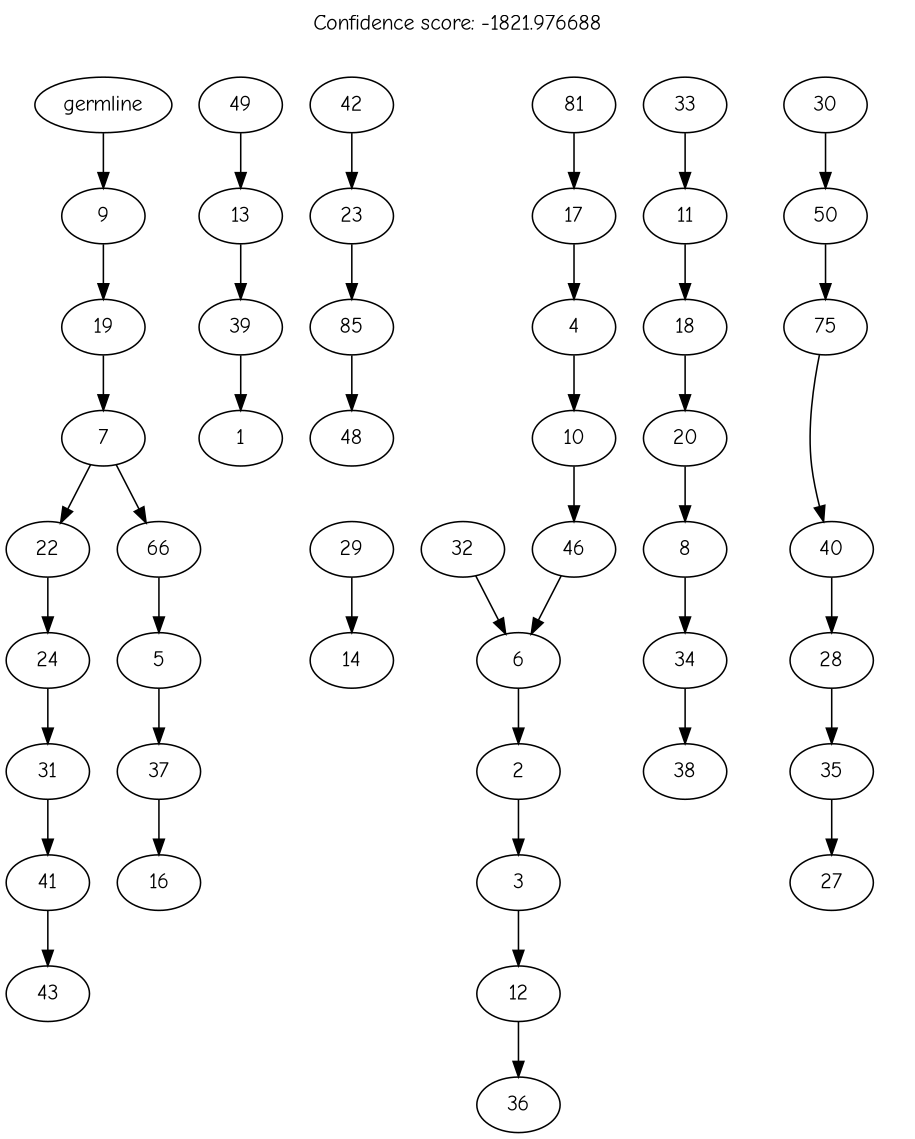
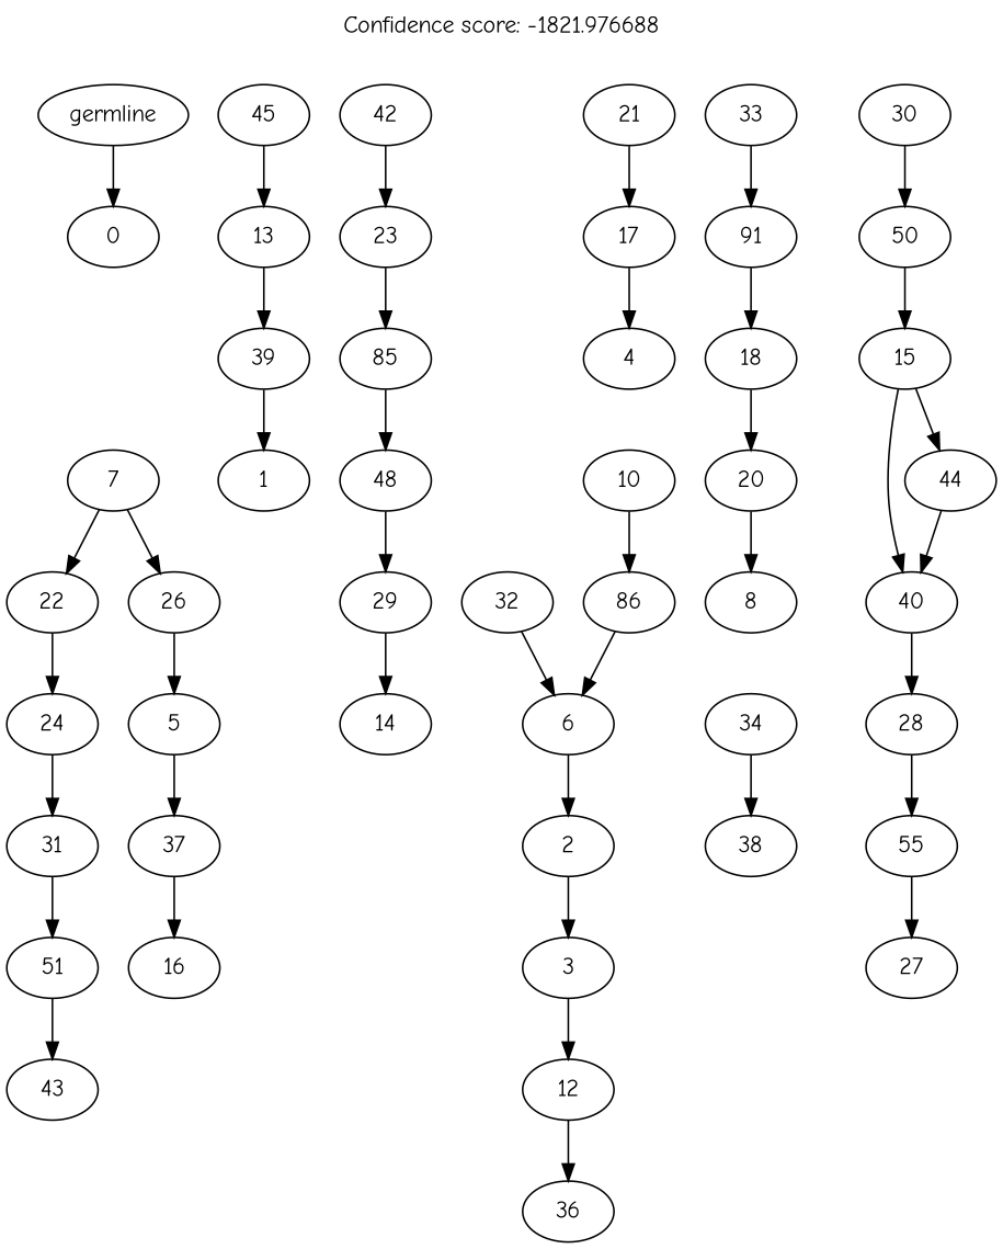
  digraph {
    fontname="Comic Neue"
    label="Confidence score: -1821.976688"
    labelloc=t
    node [fontname="Comic Neue"]
    edge [fontname="Comic Neue"]
-   n1 [label=41]
+   n1 [label=51]
    n2 [label=43]
    n3 [label=31]
    n4 [label=24]
    n5 [label=22]
    n6 [label=39]
    n7 [label=1]
    n8 [label=13]
-   n9 [label=49]
+   n9 [label=45]
    n10 [label=14]
    n11 [label=29]
    n12 [label=48]
    n13 [label=85]
    n14 [label=23]
    n15 [label=42]
    n16 [label=12]
    n17 [label=36]
    n18 [label=3]
    n19 [label=2]
    n20 [label=6]
    n21 [label=32]
-   n22 [label=46]
+   n22 [label=86]
    n23 [label=10]
    n24 [label=4]
    n25 [label=17]
-   n26 [label=81]
+   n26 [label=21]
    n27 [label=38]
    n28 [label=34]
    n29 [label=8]
    n30 [label=20]
    n31 [label=18]
-   n32 [label=11]
+   n32 [label=91]
    n33 [label=33]
    n34 [label=27]
-   n35 [label=35]
+   n35 [label=55]
    n36 [label=28]
    n37 [label=40]
-   n39 [label=75]
+   n38 [label=44]
+   n39 [label=15]
    n40 [label=50]
    n41 [label=30]
    n42 [label=16]
    n43 [label=37]
    n44 [label=5]
-   n45 [label=66]
+   n45 [label=26]
    n46 [label=7]
-   n47 [label=19]
-   n48 [label=9]
+   n48 [label=0]
    n49 [label=germline]
    n1 -> n2
    n3 -> n1
    n4 -> n3
    n5 -> n4
    n6 -> n7
    n8 -> n6
    n9 -> n8
    n11 -> n10
+   n12 -> n11
    n13 -> n12
    n14 -> n13
    n15 -> n14
    n16 -> n17
    n18 -> n16
    n19 -> n18
    n20 -> n19
    n21 -> n20
    n22 -> n20
    n23 -> n22
-   n24 -> n23
    n25 -> n24
    n26 -> n25
    n28 -> n27
-   n29 -> n28
    n30 -> n29
    n31 -> n30
    n32 -> n31
    n33 -> n32
    n35 -> n34
    n36 -> n35
    n37 -> n36
+   n38 -> n37
    n39 -> n37
+   n39 -> n38
    n40 -> n39
    n41 -> n40
    n43 -> n42
    n44 -> n43
    n45 -> n44
    n46 -> n5
    n46 -> n45
-   n47 -> n46
-   n48 -> n47
    n49 -> n48
  }
